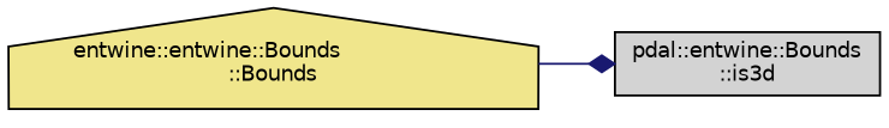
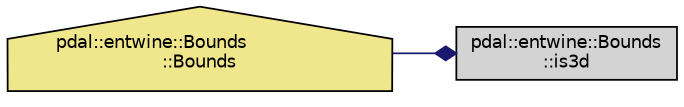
  digraph {
    rankdir=LR
    node [color=black fontname=Helvetica fontsize=10 style=filled]
-   n1 [fillcolor=khaki fontcolor=black height=0.2 label="entwine::entwine::Bounds\l::Bounds" shape=house width=0.4]
+   n1 [fillcolor=khaki fontcolor=black height=0.2 label="pdal::entwine::Bounds\l::Bounds" shape=house width=0.4]
    n2 [fillcolor=lightgrey height=0.2 label="pdal::entwine::Bounds\l::is3d" shape=box width=0.4]
    n1 -> n2 [color=midnightblue fontname=Helvetica fontsize=10 labelfontname=Helvetica labelfontsize=10 style=solid arrowhead=diamond]
  }
